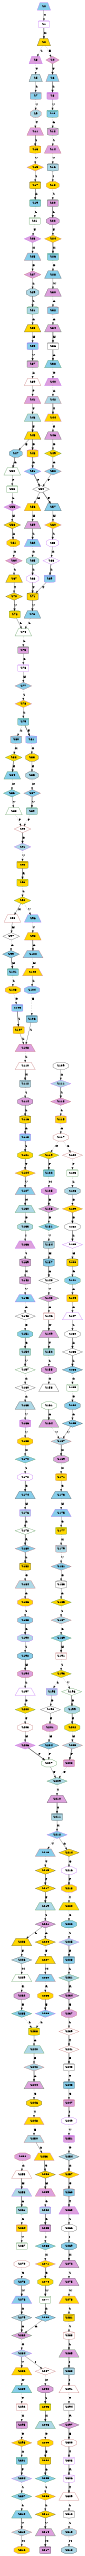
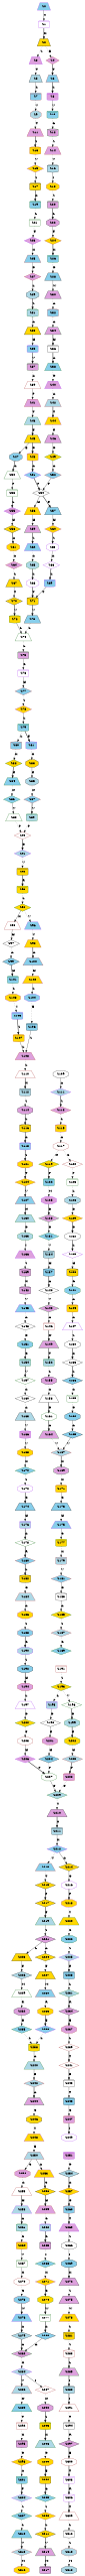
  strict digraph {
    node [color=black fillcolor=gold shape=diamond style=filled]
    edge [style=dotted]
    S0 [color=purple fillcolor=skyblue shape=trapezium]
    S1 [color=purple fillcolor=white shape=cylinder]
    S2 [shape=trapezium]
    S3 [color=purple fillcolor=plum shape=trapezium]
    S4 [color=brown fillcolor=plum]
    S5 [fillcolor=lightblue shape=trapezium]
    S6 [color=brown fillcolor=skyblue shape=trapezium]
    S7 [color=brown fillcolor=skyblue shape=cylinder]
    S8 [color=purple fillcolor=plum shape=cylinder]
    S9 [color=brown fillcolor=lightblue shape=octagon]
    S10 [color=darkgreen fillcolor=skyblue shape=cylinder]
    S11 [color=brown fillcolor=plum shape=trapezium]
    S12 [color=darkgreen fillcolor=plum shape=cylinder]
    S13 [color=brown shape=cylinder]
    S14 [color=brown fillcolor=plum shape=trapezium]
    S15 [color=purple]
    S16 [fillcolor=lightblue shape=cylinder]
    S17 [shape=cylinder]
    S18 [color=brown shape=octagon]
    S19 [color=darkgreen fillcolor=skyblue shape=cylinder]
    S20 [color=darkgreen fillcolor=plum shape=cylinder]
    S21 [color=darkgreen fillcolor=white shape=cylinder]
    S22 [fillcolor=plum shape=octagon]
    S23 [color=purple fillcolor=plum]
    S24 [color=brown]
    S25 [color=brown fillcolor=skyblue shape=trapezium]
    S26 [color=darkgreen fillcolor=skyblue shape=cylinder]
    S27 [color=brown fillcolor=plum]
    S28 [fillcolor=skyblue shape=trapezium]
    S29 [fillcolor=lightblue shape=octagon]
    S30 [fillcolor=plum shape=trapezium]
    S31 [color=darkgreen fillcolor=lightblue shape=cylinder]
    S32 [color=brown fillcolor=skyblue shape=cylinder]
    S33 [shape=trapezium]
    S34 [color=darkgreen fillcolor=plum shape=trapezium]
    S35 [color=purple fillcolor=skyblue shape=cylinder]
    S36 [fillcolor=white shape=cylinder]
    S37 [color=darkgreen fillcolor=plum shape=cylinder]
    S38 [color=darkgreen fillcolor=skyblue shape=trapezium]
    S39 [color=brown fillcolor=white shape=trapezium]
    S40 [color=purple fillcolor=plum shape=trapezium]
    S41 [color=brown fillcolor=plum shape=trapezium]
    S42 [color=brown fillcolor=lightblue shape=trapezium]
    S43 [color=darkgreen fillcolor=lightblue shape=trapezium]
    S44 [color=purple shape=trapezium]
    S45 [shape=trapezium]
    S46 [fillcolor=plum shape=trapezium]
    S47 [fillcolor=skyblue shape=octagon]
    S48 [color=purple shape=cylinder]
    S49 [color=darkgreen]
    S50 [color=darkgreen fillcolor=white shape=trapezium]
    S51 [color=purple fillcolor=skyblue]
    S52 [color=brown fillcolor=skyblue]
    S53 [color=darkgreen fillcolor=white shape=cylinder]
    S54 [fillcolor=white]
    S55 [color=purple fillcolor=plum]
    S56 [color=brown shape=trapezium]
    S57 [fillcolor=skyblue shape=trapezium]
    S58
    S59 [color=darkgreen fillcolor=plum shape=trapezium]
    S60 [color=purple]
    S61 [color=brown shape=octagon]
    S62 [color=purple fillcolor=skyblue shape=trapezium]
    S63 [color=purple fillcolor=white shape=octagon]
    S64 [color=brown fillcolor=plum]
    S65 [color=darkgreen fillcolor=lightblue shape=octagon]
    S66 [color=purple fillcolor=white]
    S67 [shape=trapezium]
    S68 [color=purple fillcolor=white shape=octagon]
    S69 [color=purple fillcolor=skyblue shape=cylinder]
    S70
    S71 [shape=cylinder]
    S72 [color=darkgreen shape=cylinder]
    S73 [fillcolor=skyblue shape=trapezium]
    S74 [color=darkgreen fillcolor=white shape=trapezium]
    S75 [color=darkgreen fillcolor=plum shape=cylinder]
    S76 [color=purple fillcolor=white shape=cylinder]
    S77 [color=brown fillcolor=skyblue]
    S78 [color=purple]
    S79 [color=darkgreen fillcolor=skyblue shape=cylinder]
    S80 [color=brown fillcolor=skyblue shape=cylinder]
    S81 [color=purple fillcolor=skyblue shape=cylinder]
    S82 [color=darkgreen]
    S83 [shape=octagon]
    S84 [color=darkgreen fillcolor=skyblue shape=trapezium]
    S85 [fillcolor=lightblue shape=octagon]
    S86 [color=darkgreen fillcolor=skyblue]
    S87 [color=brown fillcolor=skyblue]
    S88 [color=darkgreen fillcolor=white shape=trapezium]
    S89 [color=darkgreen fillcolor=lightblue shape=cylinder]
    S90 [color=brown fillcolor=white]
    S91 [color=purple fillcolor=lightblue]
    S92 [shape=cylinder]
    S93 [color=darkgreen shape=cylinder]
    S94 [color=darkgreen]
    S95 [color=brown fillcolor=white shape=trapezium]
    S96 [color=purple fillcolor=skyblue shape=trapezium]
    S97 [fillcolor=white]
    S98 [color=brown shape=trapezium]
    S99 [fillcolor=skyblue]
    S100 [color=brown fillcolor=skyblue shape=trapezium]
    S101 [color=darkgreen fillcolor=skyblue shape=cylinder]
    S102 [color=purple shape=trapezium]
    S103 [color=purple shape=octagon]
    S104 [color=purple fillcolor=skyblue shape=octagon]
    S105 [color=purple fillcolor=skyblue shape=cylinder]
    S106 [fillcolor=skyblue shape=cylinder]
    S107 [color=brown shape=cylinder]
    S108 [color=brown fillcolor=plum shape=trapezium]
    S110 [color=brown fillcolor=white shape=trapezium]
    S109 [fillcolor=white shape=octagon]
    S111 [color=purple fillcolor=lightblue]
    S112 [fillcolor=lightblue shape=cylinder]
    S113 [color=brown fillcolor=plum]
    S114 [fillcolor=plum shape=octagon]
    S115 [color=purple shape=cylinder]
    S116 [shape=cylinder]
    S117 [color=brown fillcolor=white shape=octagon]
    S118 [color=purple fillcolor=skyblue shape=cylinder]
    S119 [color=darkgreen]
    S120 [color=brown fillcolor=white]
-   S121 [color=darkgreen shape=octagon]
+   S121 [color=purple shape=octagon]
    S122 [color=darkgreen fillcolor=skyblue shape=cylinder]
    S123 [color=darkgreen fillcolor=white shape=cylinder]
    S124 [color=brown]
    S125 [color=purple fillcolor=plum shape=octagon]
    S126 [fillcolor=lightblue shape=octagon]
    S127 [color=brown fillcolor=skyblue shape=trapezium]
    S128 [color=darkgreen fillcolor=plum]
    S129 [color=brown]
    S130 [color=darkgreen fillcolor=lightblue shape=trapezium]
    S131 [color=darkgreen fillcolor=skyblue]
    S132 [fillcolor=white shape=octagon]
    S133 [color=darkgreen fillcolor=lightblue shape=octagon]
    S134 [fillcolor=lightblue shape=cylinder]
    S135 [color=purple fillcolor=white]
    S136 [color=purple fillcolor=plum shape=trapezium]
    S137 [fillcolor=skyblue shape=cylinder]
    S138 [shape=cylinder]
    S139 [fillcolor=plum shape=cylinder]
    S140 [fillcolor=white]
    S141 [color=darkgreen fillcolor=skyblue shape=octagon]
    S142 [fillcolor=plum shape=cylinder]
    S143 [color=darkgreen fillcolor=plum]
    S144 [color=brown shape=cylinder]
    S145 [color=purple fillcolor=skyblue shape=trapezium]
    S146 [color=brown fillcolor=white shape=cylinder]
    S147 [color=purple fillcolor=white shape=trapezium]
    S148 [fillcolor=white]
    S149 [color=darkgreen fillcolor=plum shape=trapezium]
    S150 [fillcolor=white shape=octagon]
    S151 [color=darkgreen fillcolor=skyblue shape=octagon]
    S152 [color=darkgreen fillcolor=lightblue shape=cylinder]
    S153 [fillcolor=white]
    S154 [color=darkgreen fillcolor=lightblue shape=cylinder]
    S155 [fillcolor=plum shape=octagon]
    S156 [fillcolor=skyblue]
    S157 [color=darkgreen fillcolor=white]
    S158 [fillcolor=white shape=trapezium]
    S159 [color=darkgreen fillcolor=white shape=cylinder]
    S160 [fillcolor=white]
    S161 [color=darkgreen fillcolor=white shape=octagon]
    S162 [fillcolor=skyblue shape=octagon]
    S163 [fillcolor=lightblue shape=trapezium]
    S164 [color=darkgreen fillcolor=plum shape=trapezium]
    S165 [fillcolor=skyblue]
    S166 [color=purple fillcolor=plum shape=cylinder]
    S167 [color=brown fillcolor=lightblue]
    S168 [color=brown shape=octagon]
    S169 [color=darkgreen fillcolor=plum shape=octagon]
    S170 [color=darkgreen fillcolor=skyblue]
    S171 [color=brown shape=cylinder]
    S172 [color=purple fillcolor=white shape=octagon]
    S173 [fillcolor=skyblue shape=trapezium]
    S174 [fillcolor=skyblue shape=trapezium]
    S175 [color=purple fillcolor=skyblue shape=trapezium]
    S176 [color=purple fillcolor=lightblue shape=cylinder]
    S177 [color=darkgreen shape=cylinder]
    S178 [color=darkgreen fillcolor=white]
    S179 [color=brown fillcolor=lightblue shape=cylinder]
    S180 [color=brown fillcolor=skyblue]
    S181 [color=brown fillcolor=skyblue]
    S182 [shape=cylinder]
    S183 [fillcolor=white shape=cylinder]
    S184 [color=brown fillcolor=lightblue shape=trapezium]
    S185 [color=darkgreen]
    S186 [color=purple shape=octagon]
    S187 [color=brown fillcolor=lightblue]
    S188 [color=brown fillcolor=skyblue shape=octagon]
    S189 [color=darkgreen fillcolor=skyblue]
    S190 [color=purple fillcolor=lightblue shape=octagon]
    S191 [color=brown fillcolor=white shape=cylinder]
    S192 [fillcolor=skyblue shape=octagon]
    S193 [color=darkgreen]
    S194 [color=brown fillcolor=plum shape=octagon]
    S195 [color=purple fillcolor=lightblue shape=cylinder]
    S196 [color=darkgreen fillcolor=white]
    S197 [color=purple fillcolor=white shape=trapezium]
    S198 [fillcolor=white]
    S199 [color=darkgreen fillcolor=lightblue shape=octagon]
    S200 [color=darkgreen]
    S201 [color=brown fillcolor=plum shape=octagon]
    S202 [color=darkgreen shape=octagon]
    S203 [color=brown fillcolor=white shape=octagon]
    S204 [fillcolor=skyblue]
    S205 [color=brown fillcolor=lightblue]
    S206 [color=purple fillcolor=plum]
    S207 [color=darkgreen fillcolor=white shape=octagon]
    S208 [color=brown fillcolor=plum shape=cylinder]
    S209 [color=darkgreen fillcolor=lightblue]
    S210 [fillcolor=plum shape=trapezium]
    S211 [fillcolor=lightblue shape=cylinder]
    S212 [color=purple fillcolor=skyblue]
    S213 [color=brown fillcolor=skyblue shape=trapezium]
    S214
    S215
    S216 [color=purple fillcolor=white shape=octagon]
    S217
    S218 [color=purple shape=octagon]
    S219 [color=darkgreen fillcolor=lightblue shape=trapezium]
    S220 [color=darkgreen shape=trapezium]
    S221 [fillcolor=plum]
    S222 [color=darkgreen fillcolor=skyblue shape=octagon]
    S223 [shape=trapezium]
    S224
    S225 [color=purple fillcolor=lightblue]
    S226 [fillcolor=lightblue]
    S227 [shape=trapezium]
    S228 [fillcolor=skyblue shape=cylinder]
    S229 [color=darkgreen fillcolor=white shape=trapezium]
    S230 [color=brown fillcolor=skyblue shape=trapezium]
    S231 [color=darkgreen fillcolor=lightblue]
    S232 [fillcolor=plum shape=octagon]
    S233 [color=brown shape=octagon]
    S234 [fillcolor=plum]
    S235 [color=darkgreen fillcolor=skyblue]
    S236 [color=purple fillcolor=skyblue]
    S237 [color=brown fillcolor=plum shape=octagon]
    S238 [color=darkgreen shape=cylinder]
    S239 [color=brown fillcolor=white]
    S240 [color=darkgreen fillcolor=lightblue shape=trapezium]
    S241 [color=brown fillcolor=white]
    S242 [color=brown fillcolor=lightblue]
    S243 [fillcolor=white shape=cylinder]
    S244 [color=darkgreen fillcolor=plum shape=trapezium]
    S245 [fillcolor=skyblue shape=cylinder]
    S246 [shape=octagon]
    S247 [color=brown fillcolor=plum shape=cylinder]
    S248 [color=purple shape=trapezium]
    S249 [color=purple fillcolor=white shape=octagon]
    S250 [color=brown fillcolor=lightblue shape=trapezium]
    S251 [color=purple fillcolor=plum shape=cylinder]
    S252 [color=brown fillcolor=plum shape=octagon]
    S253 [color=purple shape=trapezium]
    S254 [fillcolor=lightblue]
    S255 [color=brown fillcolor=white shape=trapezium]
    S256
    S257 [color=brown]
    S258 [color=purple fillcolor=lightblue shape=trapezium]
    S259 [color=brown fillcolor=plum shape=trapezium]
    S260 [color=brown fillcolor=skyblue shape=cylinder]
    S261 [color=darkgreen fillcolor=lightblue shape=cylinder]
    S262 [color=purple fillcolor=lightblue shape=cylinder]
    S263 [color=purple fillcolor=plum shape=trapezium]
    S264 [color=purple shape=cylinder]
    S265 [fillcolor=plum shape=cylinder]
    S266 [fillcolor=white shape=octagon]
    S267 [color=darkgreen fillcolor=white shape=cylinder]
    S268 [color=darkgreen fillcolor=skyblue]
    S269 [fillcolor=skyblue shape=octagon]
    S270 [color=brown fillcolor=white shape=octagon]
    S271 [color=purple]
    S272 [fillcolor=plum shape=trapezium]
    S273 [color=brown fillcolor=skyblue shape=octagon]
    S274 [color=darkgreen shape=octagon]
    S275 [fillcolor=plum shape=trapezium]
    S276 [color=purple fillcolor=skyblue shape=trapezium]
    S277 [color=darkgreen fillcolor=white shape=cylinder]
    S278 [color=purple shape=trapezium]
    S279 [fillcolor=lightblue]
    S280 [fillcolor=skyblue]
    S281 [shape=cylinder]
    S282 [color=darkgreen fillcolor=plum]
    S283 [color=brown fillcolor=white shape=cylinder]
    S284 [color=purple fillcolor=lightblue]
    S285 [color=darkgreen fillcolor=plum shape=trapezium]
-   S286 [color=brown shape=trapezium]
+   S286 [color=brown fillcolor=lightblue shape=trapezium]
    S287 [color=brown fillcolor=white]
    S288 [fillcolor=lightblue shape=cylinder]
    S289 [color=darkgreen fillcolor=skyblue shape=trapezium]
    S290 [fillcolor=plum shape=octagon]
    S291 [color=brown fillcolor=white shape=trapezium]
    S292 [color=brown fillcolor=white shape=cylinder]
    S293 [color=darkgreen shape=cylinder]
    S294 [fillcolor=white shape=cylinder]
    S295 [fillcolor=plum shape=cylinder]
    S296 [color=darkgreen fillcolor=lightblue shape=trapezium]
    S297 [fillcolor=plum]
    S298 [color=brown]
    S299 [color=brown shape=octagon]
    S300 [color=brown fillcolor=white shape=octagon]
    S301 [color=darkgreen fillcolor=skyblue shape=cylinder]
    S302 [shape=cylinder]
    S303 [color=purple fillcolor=white shape=cylinder]
    S304 [color=purple fillcolor=lightblue]
    S305 [color=darkgreen fillcolor=skyblue]
    S306 [color=purple fillcolor=white shape=cylinder]
    S307 [color=darkgreen fillcolor=skyblue]
    S308 [color=brown]
    S309 [color=brown fillcolor=white shape=trapezium]
    S310 [color=darkgreen fillcolor=skyblue shape=trapezium]
    S311
    S312 [fillcolor=white shape=cylinder]
    S313 [color=brown fillcolor=lightblue]
    S314 [color=darkgreen fillcolor=plum shape=trapezium]
    S315 [color=brown fillcolor=lightblue shape=octagon]
    S316 [color=purple shape=octagon]
    S317 [fillcolor=plum shape=cylinder]
    S318 [fillcolor=lightblue shape=octagon]
    S0 -> S1 [label=Y style=solid]
    S1 -> S2 [label=K style=bold]
    S2 -> S3 [label=S]
    S2 -> S4 [label=E]
    S3 -> S5 [label=T]
    S4 -> S6 [label=T style=bold]
    S5 -> S7 [label=L style=solid]
    S6 -> S8 [label=L style=bold]
    S7 -> S9 [label=V]
    S8 -> S10 [label=V style=solid]
    S9 -> S11 [label=T]
    S10 -> S12 [label=G]
    S11 -> S13 [label=S style=bold]
    S12 -> S14 [label=S]
    S13 -> S15 [label=V]
    S14 -> S16 [label=V]
    S15 -> S17 [label=S style=solid]
    S16 -> S18 [label=I style=solid]
    S17 -> S19 [label=A style=bold]
    S18 -> S20 [label=S]
    S19 -> S21 [label=L]
    S20 -> S22 [label=L style=bold]
    S21 -> S23 [label=F]
    S22 -> S24 [label=F style=solid]
    S23 -> S25 [label=K style=solid]
    S24 -> S26 [label=K style=bold]
    S25 -> S27 [label=D style=solid]
    S26 -> S28 [label=D]
    S27 -> S29 [label=L style=solid]
    S28 -> S30 [label=W style=solid]
    S29 -> S31 [label=S style=bold]
    S30 -> S32 [label=A]
    S31 -> S33 [label=A style=solid]
    S32 -> S34 [label=A]
    S33 -> S35 [label=H style=solid]
    S34 -> S36 [label=H style=bold]
    S35 -> S37 [label=V style=bold]
    S36 -> S38 [label=A style=bold]
    S37 -> S39 [label=A]
    S38 -> S40 [label=D]
    S39 -> S41 [label=P style=solid]
    S40 -> S42 [label=A]
    S41 -> S43 [label=T style=solid]
    S42 -> S44 [label=T style=bold]
    S43 -> S45 [label=F style=bold]
    S44 -> S46 [label=F]
    S45 -> S47 [label=E style=solid]
    S45 -> S48 [label=D style=bold]
    S46 -> S49 [label=D style=solid]
    S47 -> S50 [label=A style=bold]
    S48 -> S51 [label=A style=bold]
    S49 -> S52 [label=A style=solid]
    S50 -> S53 [label=P style=solid]
    S51 -> S54 [label=P style=bold]
    S52 -> S54 [label=P style=solid]
-   S53 -> S55 [label=L style=solid]
+   S53 -> S55 [label=L style=bold]
    S54 -> S56 [label=H style=solid]
    S54 -> S57 [label=F style=bold]
    S55 -> S58 [label=H style=solid]
    S56 -> S59 [label=H style=solid]
    S57 -> S60 [label=H style=solid]
    S58 -> S61 [label=A style=bold]
    S59 -> S62 [label=S style=bold]
    S60 -> S63 [label=S style=bold]
    S61 -> S64 [label=A]
    S62 -> S65 [label=A]
    S63 -> S66 [label=A style=solid]
    S64 -> S67 [label=L]
    S65 -> S68 [label=L style=bold]
    S66 -> S69 [label=L style=bold]
    S67 -> S70 [label=T style=solid]
    S68 -> S71 [label=T style=bold]
    S69 -> S71 [label=T style=solid]
    S70 -> S72 [label=V style=bold]
    S71 -> S73 [label=V style=bold]
    S72 -> S74 [label=L style=solid]
    S73 -> S74 [label=L]
    S74 -> S75 [label=L]
    S75 -> S76 [label=C style=solid]
    S76 -> S77 [label=H style=solid]
    S77 -> S78 [label=S]
    S78 -> S79 [label=L style=solid]
    S79 -> S80 [label=L]
    S79 -> S81 [label=F style=bold]
    S80 -> S82 [label=K]
    S81 -> S83 [label=K]
    S82 -> S84 [label=F style=bold]
    S83 -> S85 [label=F style=solid]
    S84 -> S86 [label=N]
    S85 -> S87 [label=N]
    S86 -> S88 [label=V style=solid]
    S87 -> S89 [label=V style=bold]
    S88 -> S90 [label=P]
    S89 -> S90 [label=P]
    S90 -> S91 [label=D style=bold]
    S91 -> S92 [label=V]
    S92 -> S93 [label=R style=bold]
    S93 -> S94 [label=L]
    S94 -> S95 [label=K style=solid]
    S94 -> S96 [label=V]
    S95 -> S97 [label=H style=solid]
    S96 -> S98 [label=Y]
    S97 -> S99 [label=A]
    S98 -> S100 [label=A style=bold]
    S99 -> S101 [label=H style=bold]
    S100 -> S102 [label=H]
    S101 -> S103 [label=L]
    S102 -> S104 [label=L style=solid]
-   S103 -> S105 [label=D]
+   S103 -> S105 [label=I]
    S104 -> S106 [label=E]
    S105 -> S107 [label=S style=bold]
    S106 -> S108 [label=S style=solid]
    S107 -> S108 [label=L style=solid]
    S108 -> S110 [label=L]
    S110 -> S112 [label=K style=bold]
    S109 -> S111 [label=A style=solid]
    S111 -> S113 [label=S style=bold]
    S112 -> S114 [label=S]
    S113 -> S115 [label=L]
    S114 -> S116 [label=L style=bold]
    S115 -> S117 [label=A]
    S116 -> S118 [label=A style=bold]
    S117 -> S119 [label=N]
    S117 -> S120 [label=G]
    S118 -> S121 [label=S style=bold]
    S119 -> S122 [label=P style=bold]
    S120 -> S123 [label=P]
    S121 -> S124 [label=T style=bold]
    S122 -> S125 [label=M]
    S123 -> S126 [label=L]
    S124 -> S127 [label=V style=bold]
    S125 -> S128 [label=D style=bold]
    S126 -> S129 [label=D style=solid]
    S127 -> S130 [label=N style=bold]
    S128 -> S131 [label=D style=solid]
    S129 -> S132 [label=D style=bold]
    S130 -> S133 [label=D style=solid]
    S131 -> S134 [label=V]
    S132 -> S135 [label=L style=bold]
    S133 -> S136 [label=I style=solid]
    S134 -> S137 [label=H style=solid]
    S135 -> S138 [label=H]
    S136 -> S139 [label=S]
    S137 -> S140 [label=A style=bold]
    S138 -> S141 [label=G style=solid]
    S139 -> S142 [label=K style=solid]
    S140 -> S143 [label=V]
    S141 -> S144 [label=A style=solid]
    S142 -> S145 [label=V]
    S143 -> S146 [label=A style=solid]
    S144 -> S147 [label=A style=solid]
    S145 -> S148 [label=A]
    S146 -> S149 [label=N style=bold]
    S147 -> S150 [label=S style=solid]
    S148 -> S151 [label=D]
    S149 -> S152 [label=T style=bold]
    S150 -> S153 [label=A style=bold]
    S151 -> S154 [label=G style=bold]
    S152 -> S155 [label=L]
    S153 -> S156 [label=L style=bold]
    S154 -> S157 [label=V style=bold]
    S155 -> S158 [label=A]
    S156 -> S159 [label=A]
    S157 -> S160 [label=A]
+   S158 -> S161 [label=D style=bold]
    S159 -> S162 [label=D]
    S160 -> S163 [label=A]
    S161 -> S164 [label=A style=bold]
    S162 -> S165 [label=A style=solid]
    S163 -> S166 [label=V style=solid]
    S164 -> S167 [label=V]
    S165 -> S167 [label=V style=solid]
    S166 -> S168 [label=V style=solid]
    S167 -> S169 [label=K style=bold]
    S168 -> S170 [label=K style=solid]
    S169 -> S171 [label=K]
    S170 -> S172 [label=S]
    S171 -> S173 [label=G style=solid]
    S172 -> S174 [label=G style=bold]
    S173 -> S175 [label=H]
    S174 -> S176 [label=H style=solid]
    S175 -> S177 [label=G style=solid]
    S176 -> S178 [label=A style=bold]
    S177 -> S179 [label=K]
    S178 -> S180 [label=R style=bold]
    S179 -> S181 [label=V]
    S180 -> S182 [label=L style=bold]
    S181 -> S183 [label=Q style=solid]
    S182 -> S184 [label=Q]
    S183 -> S185 [label=A style=solid]
    S184 -> S186 [label=A style=solid]
    S185 -> S187 [label=S]
    S186 -> S188 [label=S]
    S187 -> S189 [label=G]
    S188 -> S190 [label=G style=bold]
-   S189 -> S191 [label=H style=bold]
    S190 -> S192 [label=S style=solid]
    S191 -> S193 [label=S]
    S192 -> S194 [label=H style=bold]
    S193 -> S195 [label=L]
    S193 -> S196 [label=V]
    S194 -> S197 [label=L style=solid]
    S195 -> S198 [label=D style=solid]
    S196 -> S199 [label=D style=bold]
    S197 -> S200 [label=D style=solid]
    S198 -> S201 [label=F style=solid]
    S199 -> S202 [label=F style=bold]
    S200 -> S203 [label=F]
    S201 -> S204 [label=H]
    S202 -> S205 [label=H]
    S203 -> S206 [label=H style=solid]
    S204 -> S207 [label=P]
    S205 -> S208 [label=P style=bold]
    S206 -> S207 [label=P style=bold]
    S207 -> S209 [label=F style=solid]
    S208 -> S209 [label=F]
    S209 -> S210 [label=Y]
    S210 -> S211 [label=T style=bold]
    S211 -> S212 [label=K style=solid]
    S212 -> S213 [label=Y]
    S212 -> S214 [label=A style=solid]
    S213 -> S215 [label=T]
    S214 -> S216 [label=Q style=solid]
    S215 -> S217 [label=P style=bold]
    S216 -> S218 [label=P style=bold]
    S217 -> S219 [label=F style=bold]
    S218 -> S220 [label=Y]
    S219 -> S221 [label=S style=solid]
    S220 -> S222 [label=C]
    S221 -> S223 [label=L style=solid]
    S221 -> S224 [label=A style=solid]
    S222 -> S225 [label=S]
    S223 -> S226 [label=F style=solid]
    S224 -> S227 [label=F]
    S225 -> S228 [label=F style=bold]
    S226 -> S229 [label=M style=solid]
    S227 -> S230 [label=M style=solid]
    S228 -> S231 [label=L style=solid]
    S229 -> S232 [label=R]
    S230 -> S233 [label=R]
    S231 -> S234 [label=R style=bold]
    S232 -> S235 [label=E style=solid]
    S233 -> S236 [label=E style=bold]
    S234 -> S237 [label=E style=bold]
    S235 -> S238 [label=L]
    S236 -> S238 [label=L]
    S237 -> S239 [label=L style=solid]
    S238 -> S240 [label=A style=solid]
    S239 -> S241 [label=T style=bold]
    S240 -> S242 [label=E style=solid]
    S241 -> S243 [label=E style=bold]
    S242 -> S244 [label=A style=bold]
    S243 -> S245 [label=T style=solid]
    S244 -> S246 [label=G]
    S245 -> S247 [label=G style=solid]
    S246 -> S248 [label=Y]
    S247 -> S249 [label=I style=bold]
    S248 -> S250 [label=E]
-   S249 -> S251 [label=V]
+   S250 -> S252 [label=G style=solid]
    S250 -> S253 [label=A style=solid]
    S251 -> S254 [label=D]
    S252 -> S255 [label=A]
    S253 -> S256 [label=G style=bold]
    S254 -> S257 [label=A style=bold]
    S255 -> S258 [label=H style=bold]
    S256 -> S259 [label=H style=bold]
    S257 -> S260 [label=Q style=bold]
    S258 -> S261 [label=A style=bold]
    S259 -> S262 [label=G]
    S260 -> S263 [label=T style=bold]
    S261 -> S264 [label=G]
    S262 -> S265 [label=G style=bold]
    S263 -> S266 [label=S style=solid]
    S264 -> S267 [label=V style=solid]
    S265 -> S268 [label=I]
    S266 -> S269 [label=I style=solid]
+   S267 -> S270 [label=K style=solid]
    S268 -> S271 [label=K]
    S269 -> S272 [label=K style=bold]
    S270 -> S273 [label=G]
    S271 -> S274 [label=G style=bold]
    S272 -> S275 [label=S]
    S273 -> S276 [label=W style=bold]
    S274 -> S277 [label=W style=bold]
    S275 -> S278 [label=W]
    S276 -> S279 [label=A style=bold]
    S277 -> S280 [label=A style=bold]
    S278 -> S281 [label=L]
    S279 -> S282 [label=A style=bold]
    S280 -> S282 [label=A style=solid]
    S281 -> S283 [label=S]
    S282 -> S284 [label=K]
    S283 -> S285 [label=L style=bold]
    S284 -> S286 [label=V style=bold]
    S284 -> S287 [label=I style=solid]
    S285 -> S288 [label=I style=bold]
    S286 -> S289 [label=N]
    S287 -> S290 [label=N]
    S288 -> S291 [label=I style=bold]
    S289 -> S292 [label=T]
    S290 -> S293 [label=S style=bold]
    S291 -> S294 [label=T]
    S292 -> S295 [label=K]
    S293 -> S296 [label=K style=bold]
    S294 -> S297 [label=R style=solid]
    S295 -> S298 [label=D]
    S296 -> S299 [label=D]
    S297 -> S300 [label=E style=bold]
    S298 -> S301 [label=A style=solid]
    S299 -> S302 [label=E style=bold]
    S300 -> S303 [label=T style=bold]
    S301 -> S304 [label=P style=bold]
    S302 -> S305 [label=G style=bold]
    S303 -> S306 [label=R style=bold]
    S304 -> S307 [label=S]
    S305 -> S308 [label=S]
    S306 -> S309 [label=T style=bold]
    S307 -> S310 [label=L]
    S308 -> S311 [label=L style=solid]
    S309 -> S312 [label=L]
    S310 -> S313 [label=V style=bold]
    S311 -> S314 [label=V style=bold]
    S312 -> S315 [label=S]
    S313 -> S316 [label=M style=solid]
    S314 -> S317 [label=M style=bold]
    S315 -> S318 [label=M]
  }
